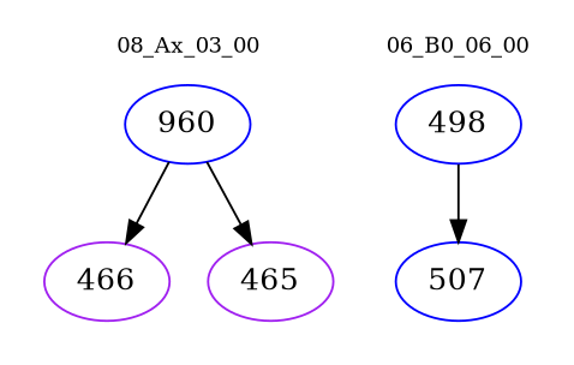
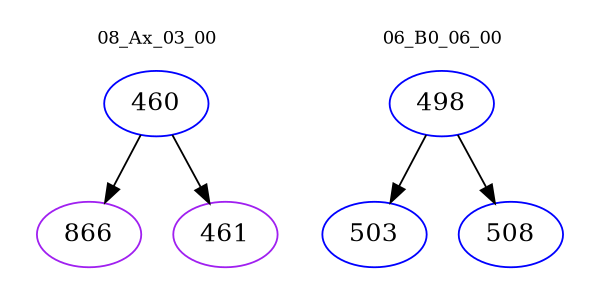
  digraph {
    node [color=blue]
    edge [color=black]
-   n1 [label=960]
-   n2 [color=purple label=466]
-   n3 [color=purple label=465]
+   n1 [label=460]
+   n2 [color=purple label=866]
+   n3 [color=purple label=461]
    n4 [label=498]
-   n6 [label=507]
+   n5 [label=503]
+   n6 [label=508]
    subgraph cluster_1 {
      color=white
      fontsize=10
      label="08_Ax_03_00"
      n1
      n2
      n3
    }
    subgraph cluster_2 {
      color=white
      fontsize=10
      label="06_B0_06_00"
      n4
+     n5
      n6
    }
    n1 -> n2
    n1 -> n3
+   n4 -> n5
    n4 -> n6
  }
